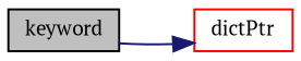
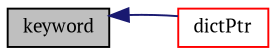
  digraph {
    rankdir=LR
    fontname="PT Serif"
    node [fontname="PT Serif" fontsize=10 shape=record]
    n1 [color=black fillcolor=grey75 fontcolor=black height=0.2 label=keyword style=filled width=0.4]
    n2 [color=red height=0.2 label=dictPtr width=0.4]
-   n1 -> n2 [color=midnightblue fontname="PT Serif" fontsize=10 labelfontname=Helvetica labelfontsize=10 style=solid]
+   n2 -> n1 [color=midnightblue fontname="PT Serif" fontsize=10 labelfontname=Helvetica labelfontsize=10 style=solid]
  }
